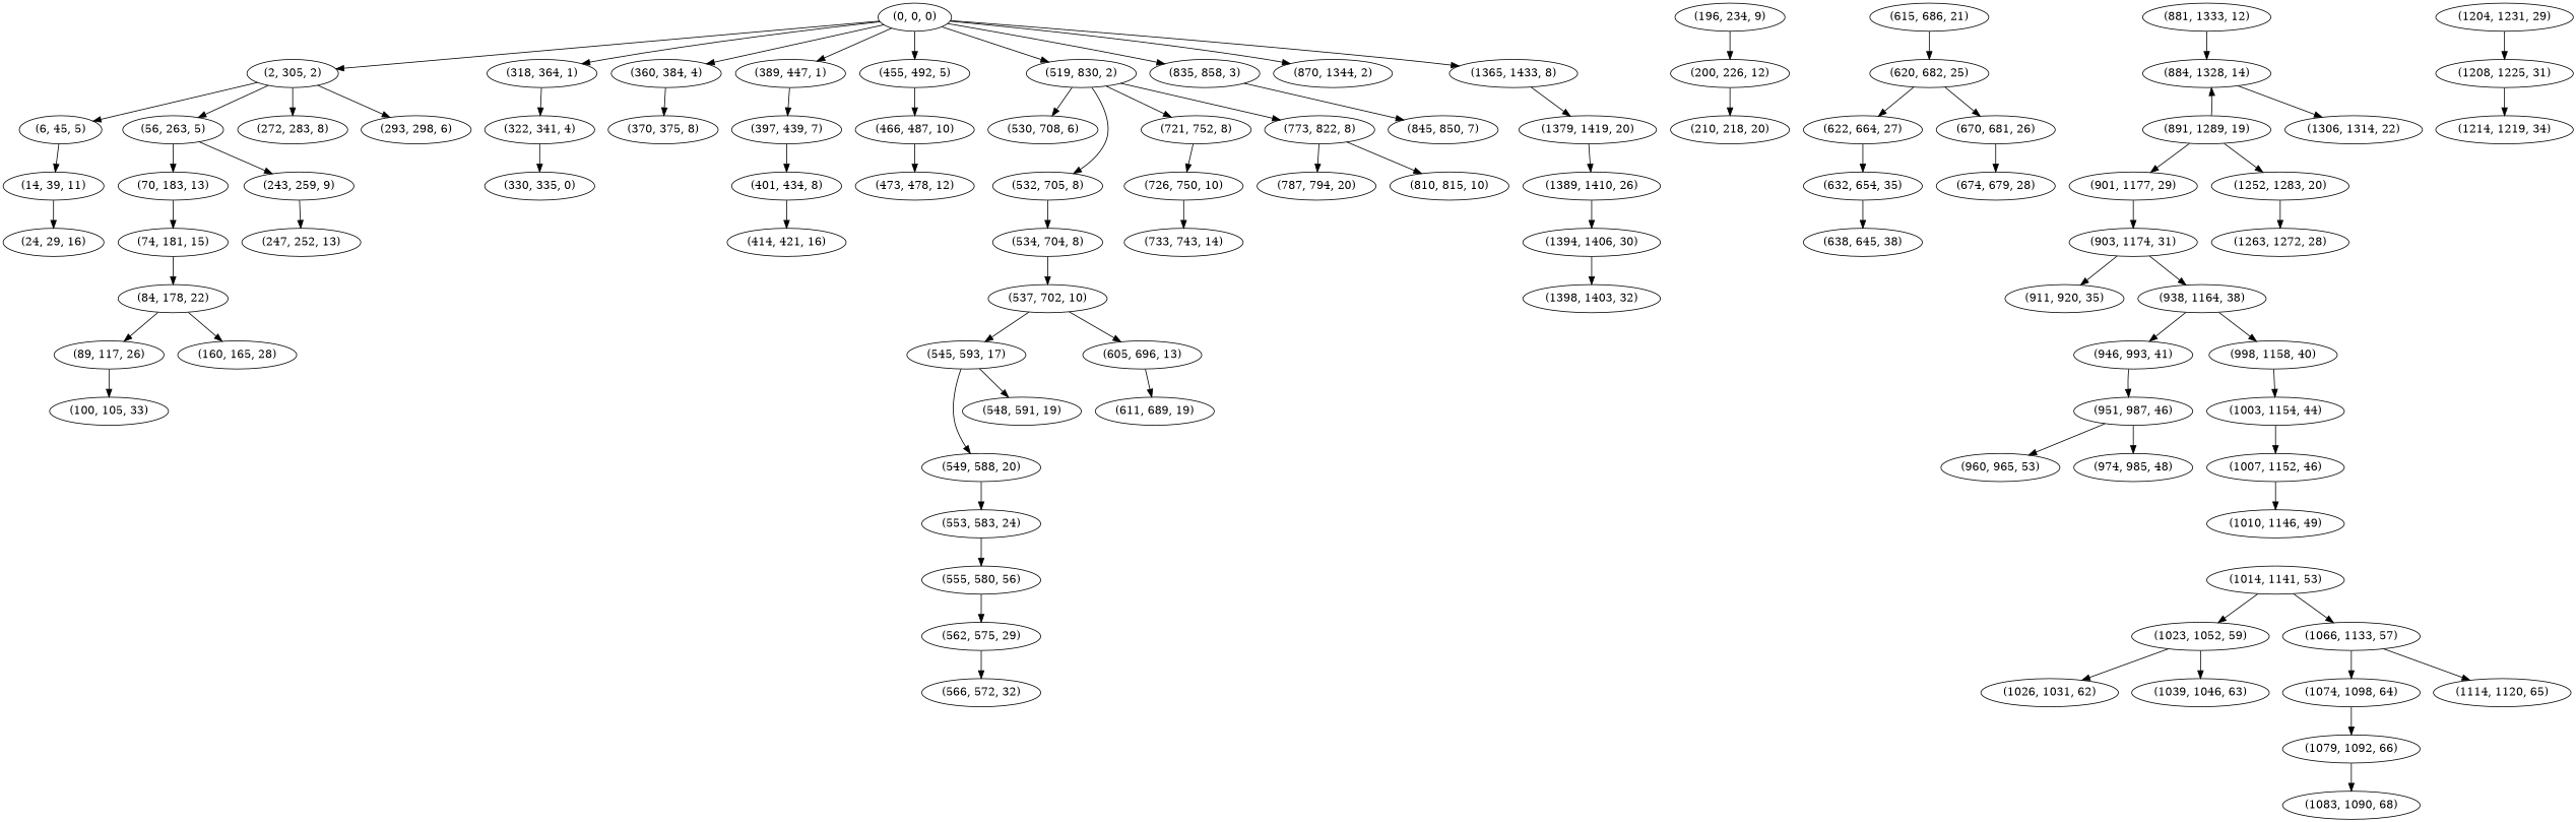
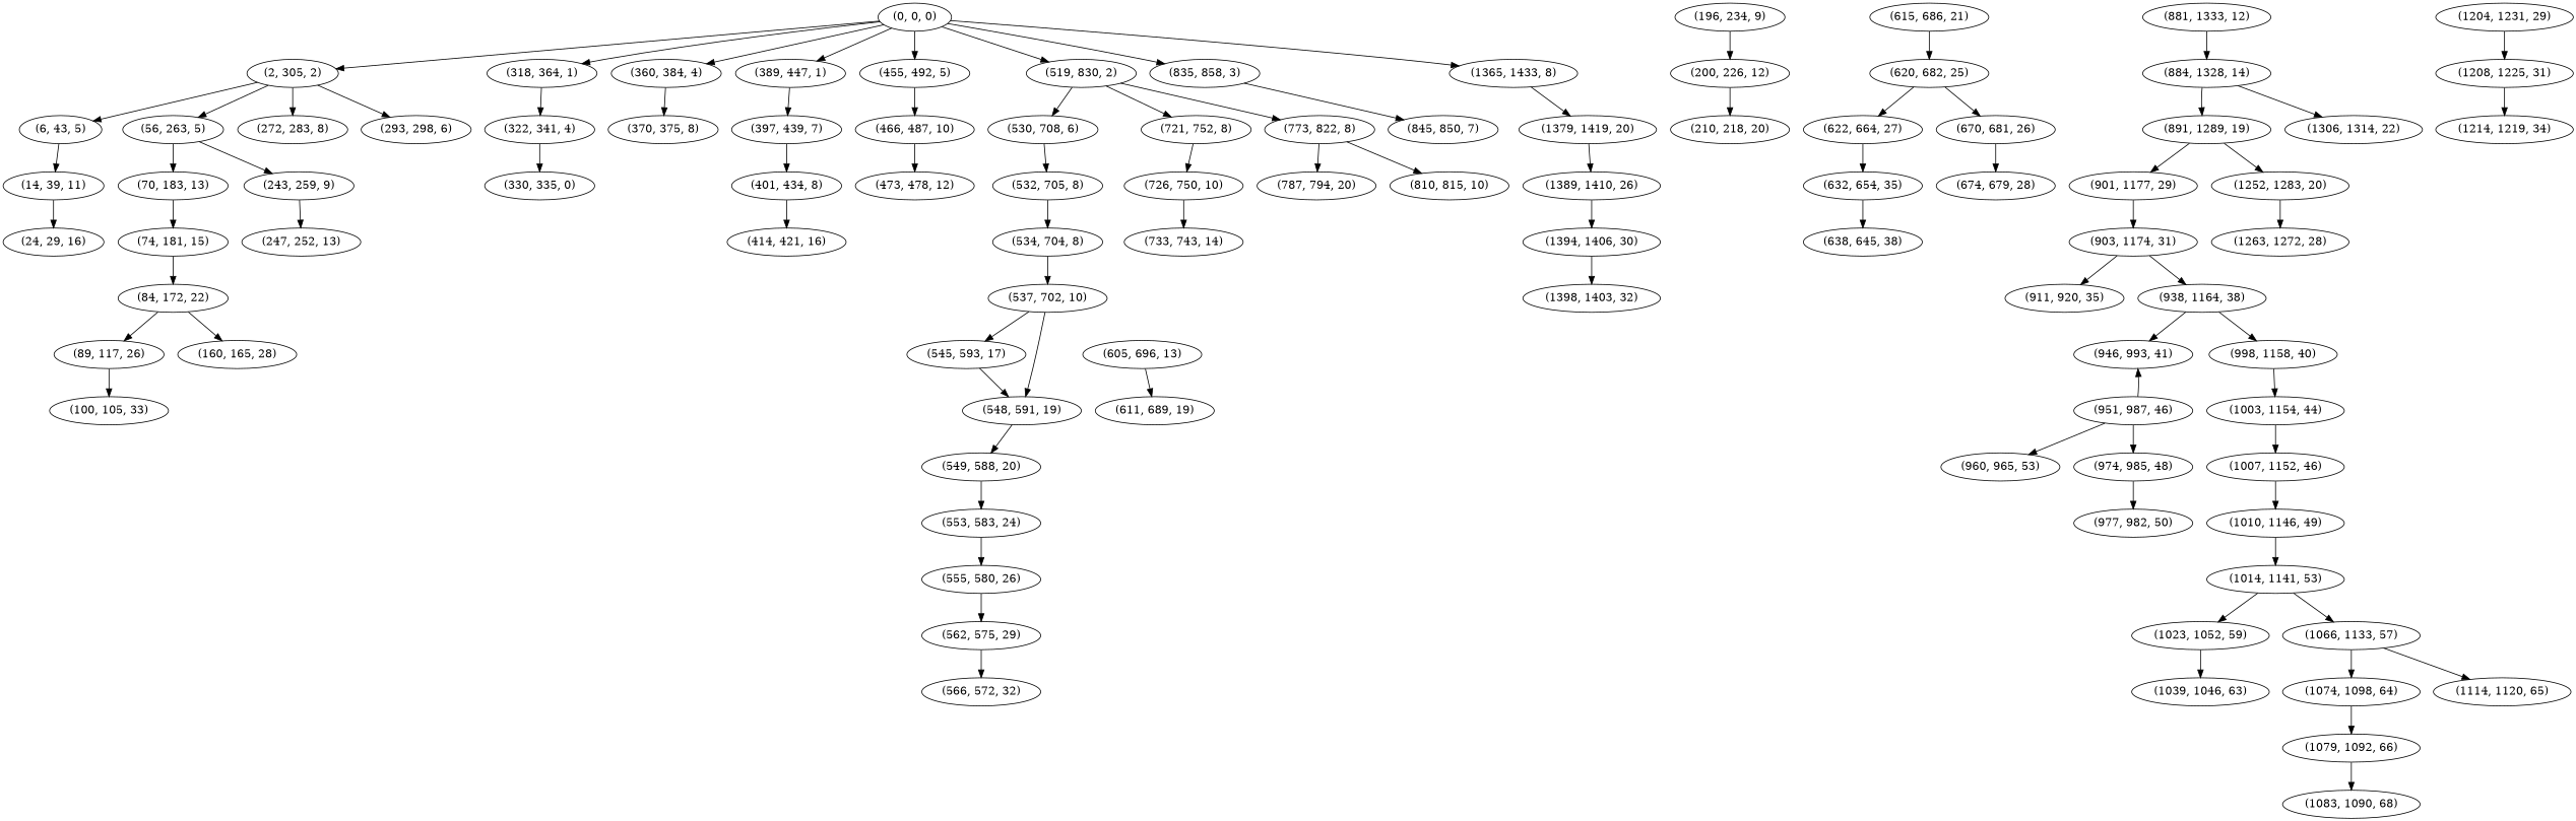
  digraph {
    "(0, 0, 0)"
    "(2, 305, 2)"
    n3 [label="(318, 364, 1)"]
    "(360, 384, 4)"
    "(389, 447, 1)"
    "(455, 492, 5)"
    "(519, 830, 2)"
    "(835, 858, 3)"
-   "(870, 1344, 2)"
    "(1365, 1433, 8)"
-   "(6, 45, 5)"
+   "(6, 45, 5)" [label="(6, 43, 5)"]
    "(56, 263, 5)"
    "(272, 283, 8)"
    "(293, 298, 6)"
    "(322, 341, 4)"
    "(370, 375, 8)"
    "(397, 439, 7)"
    "(466, 487, 10)"
    "(530, 708, 6)"
    "(721, 752, 8)"
    "(773, 822, 8)"
    "(845, 850, 7)"
    "(1379, 1419, 20)"
    "(14, 39, 11)"
    "(70, 183, 13)"
    "(243, 259, 9)"
    "(24, 29, 16)"
    "(74, 181, 15)"
    "(247, 252, 13)"
-   "(84, 172, 22)" [label="(84, 178, 22)"]
+   "(84, 172, 22)"
    "(89, 117, 26)"
    "(160, 165, 28)"
    "(100, 105, 33)"
    "(196, 234, 9)"
    "(200, 226, 12)"
    "(210, 218, 20)"
    n37 [label="(330, 335, 0)"]
    "(401, 434, 8)"
    "(414, 421, 16)"
    "(473, 478, 12)"
    n41 [label="(532, 705, 8)"]
    "(726, 750, 10)"
    "(787, 794, 20)"
    "(810, 815, 10)"
    "(534, 704, 8)"
    "(537, 702, 10)"
    "(545, 593, 17)"
    "(605, 696, 13)"
    "(548, 591, 19)"
    "(611, 689, 19)"
    "(549, 588, 20)"
    "(553, 583, 24)"
-   "(555, 580, 26)" [label="(555, 580, 56)"]
+   "(555, 580, 26)"
    "(562, 575, 29)"
    "(566, 572, 32)"
    "(615, 686, 21)"
    "(620, 682, 25)"
    "(622, 664, 27)"
    "(670, 681, 26)"
    "(632, 654, 35)"
    "(674, 679, 28)"
    "(638, 645, 38)"
    "(733, 743, 14)"
    "(881, 1333, 12)"
    "(884, 1328, 14)"
    "(891, 1289, 19)"
    "(1306, 1314, 22)"
    "(901, 1177, 29)"
    "(1252, 1283, 20)"
    "(903, 1174, 31)"
    "(1263, 1272, 28)"
    "(911, 920, 35)"
    "(938, 1164, 38)"
    "(946, 993, 41)"
    "(998, 1158, 40)"
    "(951, 987, 46)"
    "(1003, 1154, 44)"
    "(960, 965, 53)"
    "(974, 985, 48)"
+   "(977, 982, 50)"
    "(1007, 1152, 46)"
    "(1010, 1146, 49)"
    "(1014, 1141, 53)"
    "(1023, 1052, 59)"
    "(1066, 1133, 57)"
-   "(1026, 1031, 62)"
    "(1039, 1046, 63)"
    "(1074, 1098, 64)"
    "(1114, 1120, 65)"
    "(1079, 1092, 66)"
    "(1083, 1090, 68)"
    "(1204, 1231, 29)"
    "(1208, 1225, 31)"
    "(1214, 1219, 34)"
    "(1389, 1410, 26)"
    "(1394, 1406, 30)"
    "(1398, 1403, 32)"
    "(0, 0, 0)" -> "(2, 305, 2)"
    "(0, 0, 0)" -> n3
    "(0, 0, 0)" -> "(360, 384, 4)"
    "(0, 0, 0)" -> "(389, 447, 1)"
    "(0, 0, 0)" -> "(455, 492, 5)"
    "(0, 0, 0)" -> "(519, 830, 2)"
    "(0, 0, 0)" -> "(835, 858, 3)"
-   "(0, 0, 0)" -> "(870, 1344, 2)"
    "(0, 0, 0)" -> "(1365, 1433, 8)"
    "(2, 305, 2)" -> "(6, 45, 5)"
    "(2, 305, 2)" -> "(56, 263, 5)"
    "(2, 305, 2)" -> "(272, 283, 8)"
    "(2, 305, 2)" -> "(293, 298, 6)"
    n3 -> "(322, 341, 4)"
    "(360, 384, 4)" -> "(370, 375, 8)"
    "(389, 447, 1)" -> "(397, 439, 7)"
    "(455, 492, 5)" -> "(466, 487, 10)"
    "(519, 830, 2)" -> "(530, 708, 6)"
    "(519, 830, 2)" -> "(721, 752, 8)"
    "(519, 830, 2)" -> "(773, 822, 8)"
    "(835, 858, 3)" -> "(845, 850, 7)"
    "(1365, 1433, 8)" -> "(1379, 1419, 20)"
    "(6, 45, 5)" -> "(14, 39, 11)"
    "(56, 263, 5)" -> "(70, 183, 13)"
    "(56, 263, 5)" -> "(243, 259, 9)"
    "(322, 341, 4)" -> n37
    "(397, 439, 7)" -> "(401, 434, 8)"
    "(466, 487, 10)" -> "(473, 478, 12)"
-   "(519, 830, 2)" -> n41
+   "(530, 708, 6)" -> n41
    "(721, 752, 8)" -> "(726, 750, 10)"
    "(773, 822, 8)" -> "(787, 794, 20)"
    "(773, 822, 8)" -> "(810, 815, 10)"
    "(1379, 1419, 20)" -> "(1389, 1410, 26)"
    "(14, 39, 11)" -> "(24, 29, 16)"
    "(70, 183, 13)" -> "(74, 181, 15)"
    "(243, 259, 9)" -> "(247, 252, 13)"
    "(74, 181, 15)" -> "(84, 172, 22)"
    "(84, 172, 22)" -> "(89, 117, 26)"
    "(84, 172, 22)" -> "(160, 165, 28)"
    "(89, 117, 26)" -> "(100, 105, 33)"
    "(196, 234, 9)" -> "(200, 226, 12)"
    "(200, 226, 12)" -> "(210, 218, 20)"
    "(401, 434, 8)" -> "(414, 421, 16)"
    n41 -> "(534, 704, 8)"
    "(726, 750, 10)" -> "(733, 743, 14)"
    "(534, 704, 8)" -> "(537, 702, 10)"
    "(537, 702, 10)" -> "(545, 593, 17)"
-   "(537, 702, 10)" -> "(605, 696, 13)"
+   "(537, 702, 10)" -> "(548, 591, 19)"
    "(545, 593, 17)" -> "(548, 591, 19)"
    "(605, 696, 13)" -> "(611, 689, 19)"
-   "(545, 593, 17)" -> "(549, 588, 20)"
+   "(548, 591, 19)" -> "(549, 588, 20)"
    "(549, 588, 20)" -> "(553, 583, 24)"
    "(553, 583, 24)" -> "(555, 580, 26)"
    "(555, 580, 26)" -> "(562, 575, 29)"
    "(562, 575, 29)" -> "(566, 572, 32)"
    "(615, 686, 21)" -> "(620, 682, 25)"
    "(620, 682, 25)" -> "(622, 664, 27)"
    "(620, 682, 25)" -> "(670, 681, 26)"
    "(622, 664, 27)" -> "(632, 654, 35)"
    "(670, 681, 26)" -> "(674, 679, 28)"
    "(632, 654, 35)" -> "(638, 645, 38)"
    "(881, 1333, 12)" -> "(884, 1328, 14)"
-   "(891, 1289, 19)" -> "(884, 1328, 14)"
+   "(884, 1328, 14)" -> "(891, 1289, 19)"
    "(884, 1328, 14)" -> "(1306, 1314, 22)"
    "(891, 1289, 19)" -> "(901, 1177, 29)"
    "(891, 1289, 19)" -> "(1252, 1283, 20)"
    "(901, 1177, 29)" -> "(903, 1174, 31)"
    "(1252, 1283, 20)" -> "(1263, 1272, 28)"
    "(903, 1174, 31)" -> "(911, 920, 35)"
    "(903, 1174, 31)" -> "(938, 1164, 38)"
    "(938, 1164, 38)" -> "(946, 993, 41)"
    "(938, 1164, 38)" -> "(998, 1158, 40)"
-   "(946, 993, 41)" -> "(951, 987, 46)"
+   "(951, 987, 46)" -> "(946, 993, 41)"
    "(998, 1158, 40)" -> "(1003, 1154, 44)"
    "(951, 987, 46)" -> "(960, 965, 53)"
    "(951, 987, 46)" -> "(974, 985, 48)"
    "(1003, 1154, 44)" -> "(1007, 1152, 46)"
+   "(974, 985, 48)" -> "(977, 982, 50)"
    "(1007, 1152, 46)" -> "(1010, 1146, 49)"
+   "(1010, 1146, 49)" -> "(1014, 1141, 53)"
    "(1014, 1141, 53)" -> "(1023, 1052, 59)"
    "(1014, 1141, 53)" -> "(1066, 1133, 57)"
-   "(1023, 1052, 59)" -> "(1026, 1031, 62)"
    "(1023, 1052, 59)" -> "(1039, 1046, 63)"
    "(1066, 1133, 57)" -> "(1074, 1098, 64)"
    "(1066, 1133, 57)" -> "(1114, 1120, 65)"
    "(1074, 1098, 64)" -> "(1079, 1092, 66)"
    "(1079, 1092, 66)" -> "(1083, 1090, 68)"
    "(1204, 1231, 29)" -> "(1208, 1225, 31)"
    "(1208, 1225, 31)" -> "(1214, 1219, 34)"
    "(1389, 1410, 26)" -> "(1394, 1406, 30)"
    "(1394, 1406, 30)" -> "(1398, 1403, 32)"
  }
